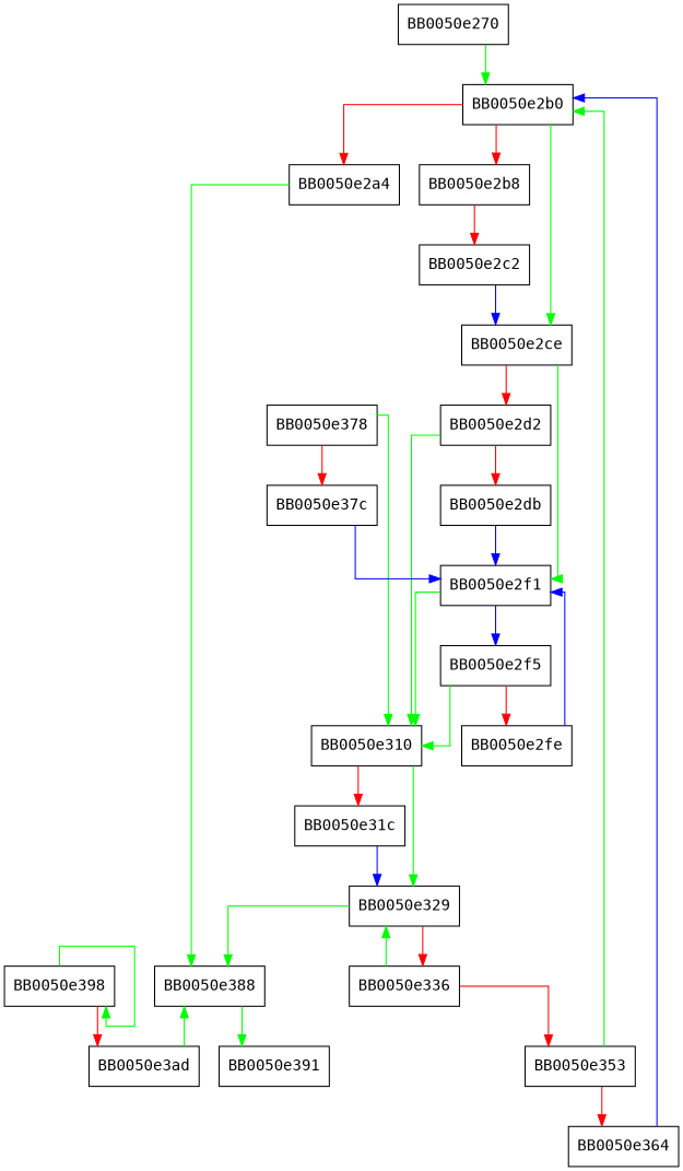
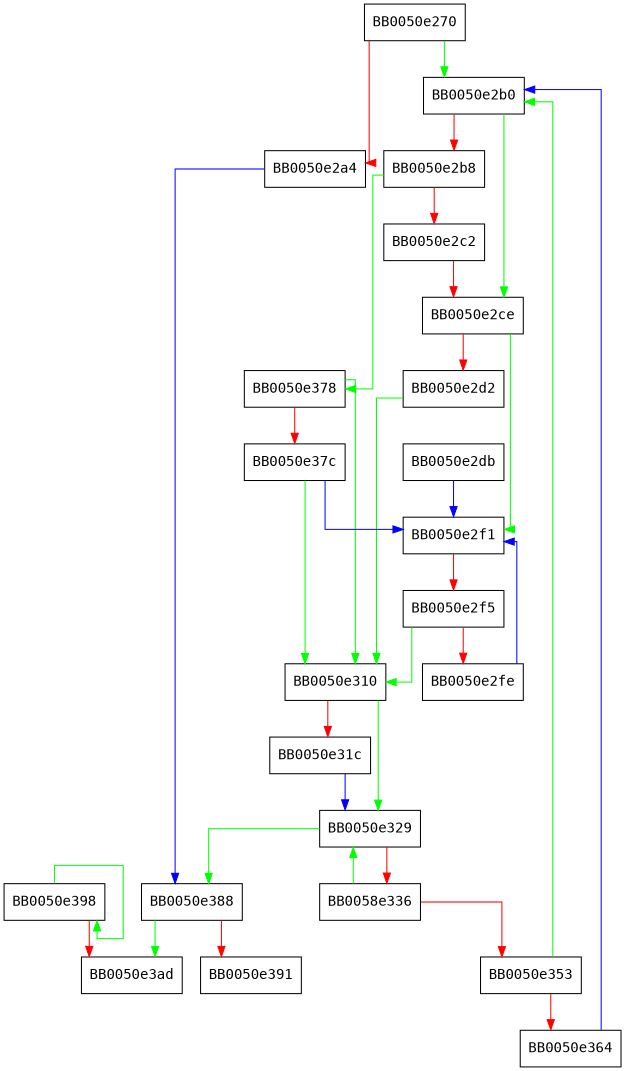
  digraph {
    fontname="DejaVu Sans Mono"
    splines=ortho
    node [fontname="DejaVu Sans Mono" shape=box]
    edge [color=red fontname="DejaVu Sans Mono"]
    BB0050e270
    BB0050e2a4
    BB0050e2b0
-   BB0050e336
+   BB0050e336 [label=BB0058e336]
    BB0050e329
    BB0050e353
    BB0050e388
    BB0050e364
    BB0050e3ad
    BB0050e391
    BB0050e2ce
    BB0050e2b8
    BB0050e2f1
    BB0050e2d2
    BB0050e378
    BB0050e2c2
    BB0050e310
    BB0050e2f5
    BB0050e2db
    BB0050e37c
    BB0050e31c
    BB0050e2fe
    BB0050e398
-   BB0050e2b0 -> BB0050e2a4
+   BB0050e270 -> BB0050e2a4
    BB0050e270 -> BB0050e2b0 [color=green]
-   BB0050e2a4 -> BB0050e388 [color=green]
+   BB0050e2a4 -> BB0050e388 [color=blue]
    BB0050e2b0 -> BB0050e2ce [color=green]
    BB0050e2b0 -> BB0050e2b8
    BB0050e336 -> BB0050e329 [color=green]
    BB0050e336 -> BB0050e353
    BB0050e329 -> BB0050e336
    BB0050e329 -> BB0050e388 [color=green]
    BB0050e353 -> BB0050e2b0 [color=green]
    BB0050e353 -> BB0050e364
-   BB0050e3ad -> BB0050e388 [color=green]
-   BB0050e388 -> BB0050e391 [color=green]
+   BB0050e388 -> BB0050e3ad [color=green]
+   BB0050e388 -> BB0050e391
    BB0050e364 -> BB0050e2b0 [color=blue]
    BB0050e2ce -> BB0050e2f1 [color=green]
    BB0050e2ce -> BB0050e2d2
+   BB0050e2b8 -> BB0050e378 [color=green]
    BB0050e2b8 -> BB0050e2c2
-   BB0050e2f1 -> BB0050e310 [color=green]
-   BB0050e2f1 -> BB0050e2f5 [color=blue]
+   BB0050e37c -> BB0050e310 [color=green]
+   BB0050e2f1 -> BB0050e2f5
    BB0050e2d2 -> BB0050e310 [color=green]
-   BB0050e2d2 -> BB0050e2db
    BB0050e378 -> BB0050e310 [color=green]
    BB0050e378 -> BB0050e37c
-   BB0050e2c2 -> BB0050e2ce [color=blue]
+   BB0050e2c2 -> BB0050e2ce
    BB0050e310 -> BB0050e329 [color=green]
    BB0050e310 -> BB0050e31c
    BB0050e2f5 -> BB0050e310 [color=green]
    BB0050e2f5 -> BB0050e2fe
    BB0050e2db -> BB0050e2f1 [color=blue]
    BB0050e37c -> BB0050e2f1 [color=blue]
    BB0050e31c -> BB0050e329 [color=blue]
    BB0050e2fe -> BB0050e2f1 [color=blue]
    BB0050e398 -> BB0050e3ad
    BB0050e398 -> BB0050e398 [color=green]
  }
